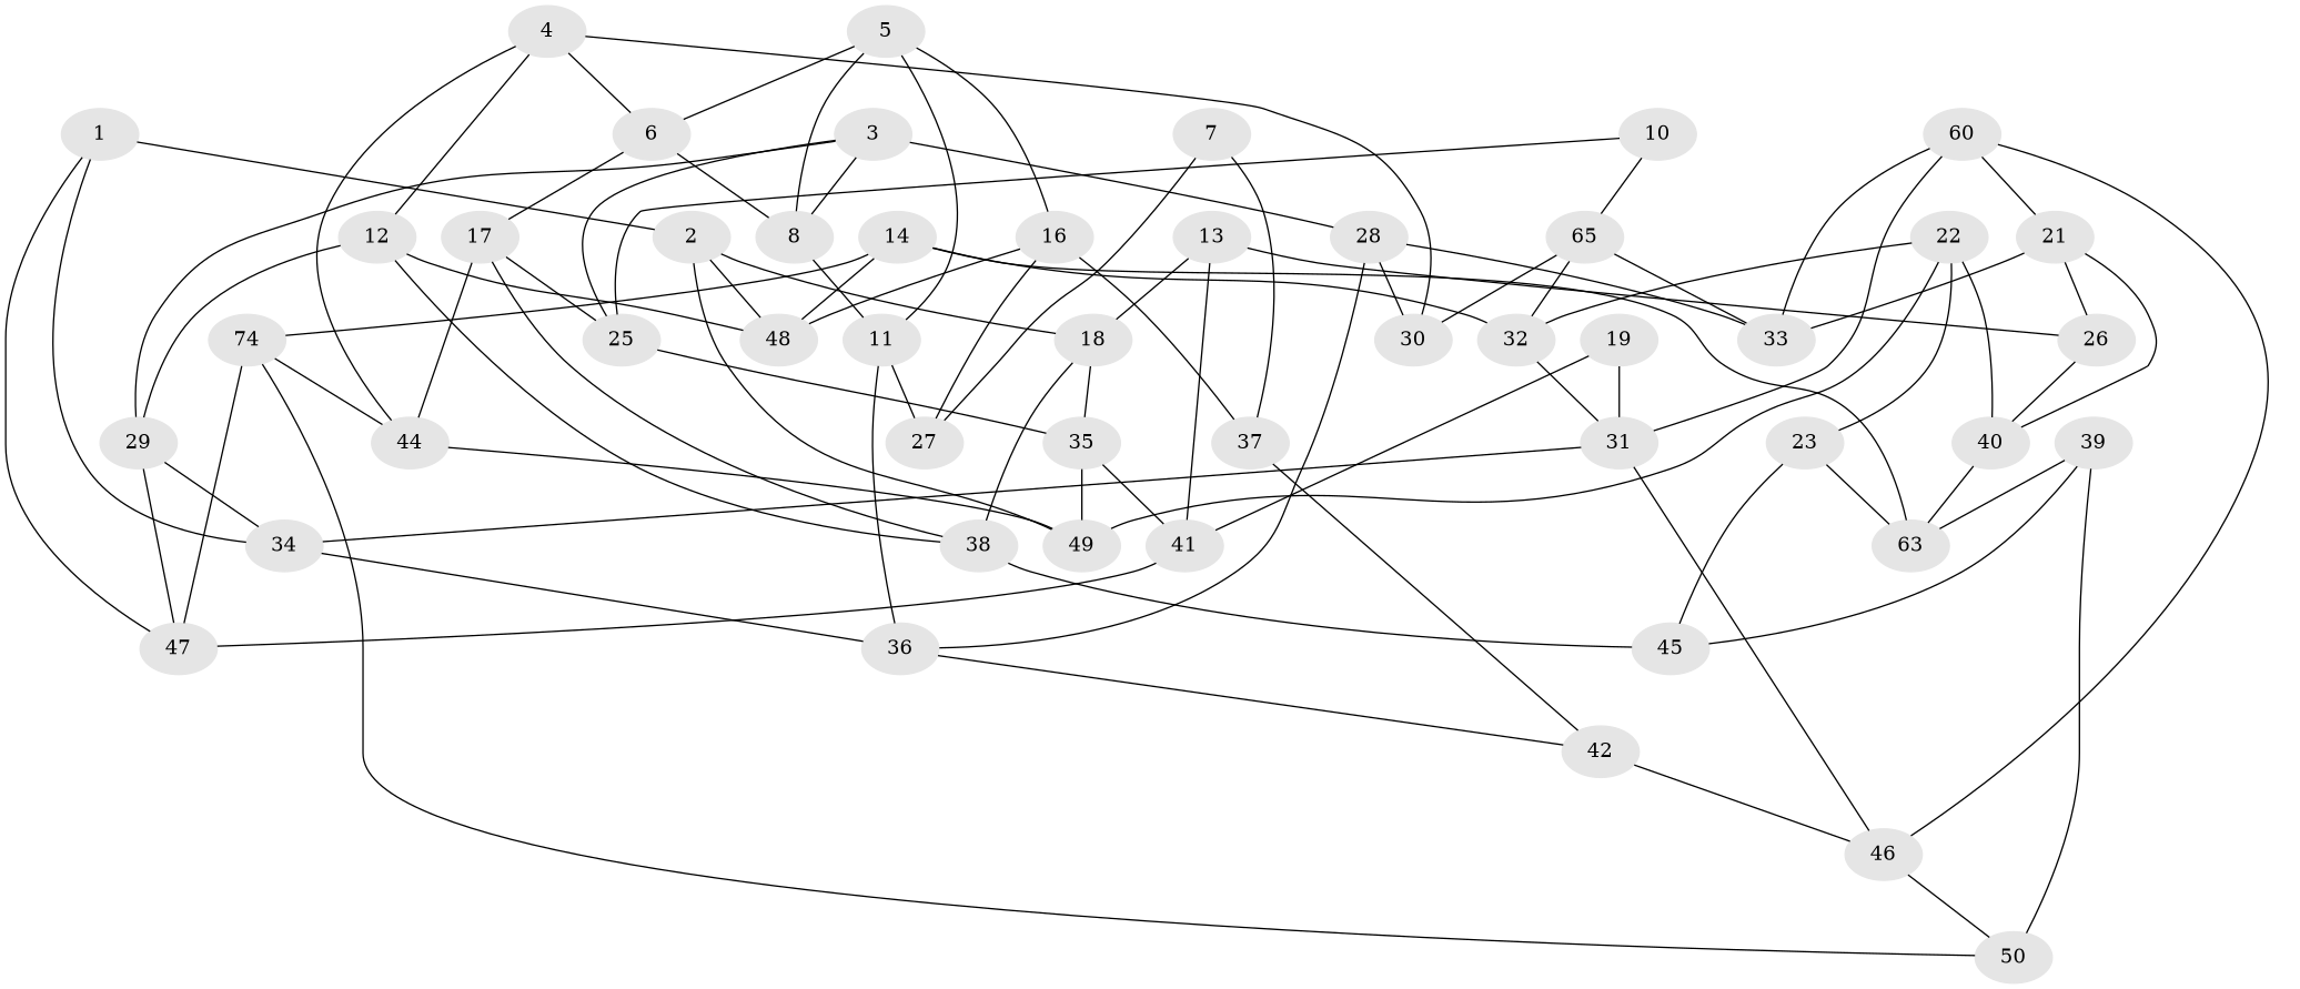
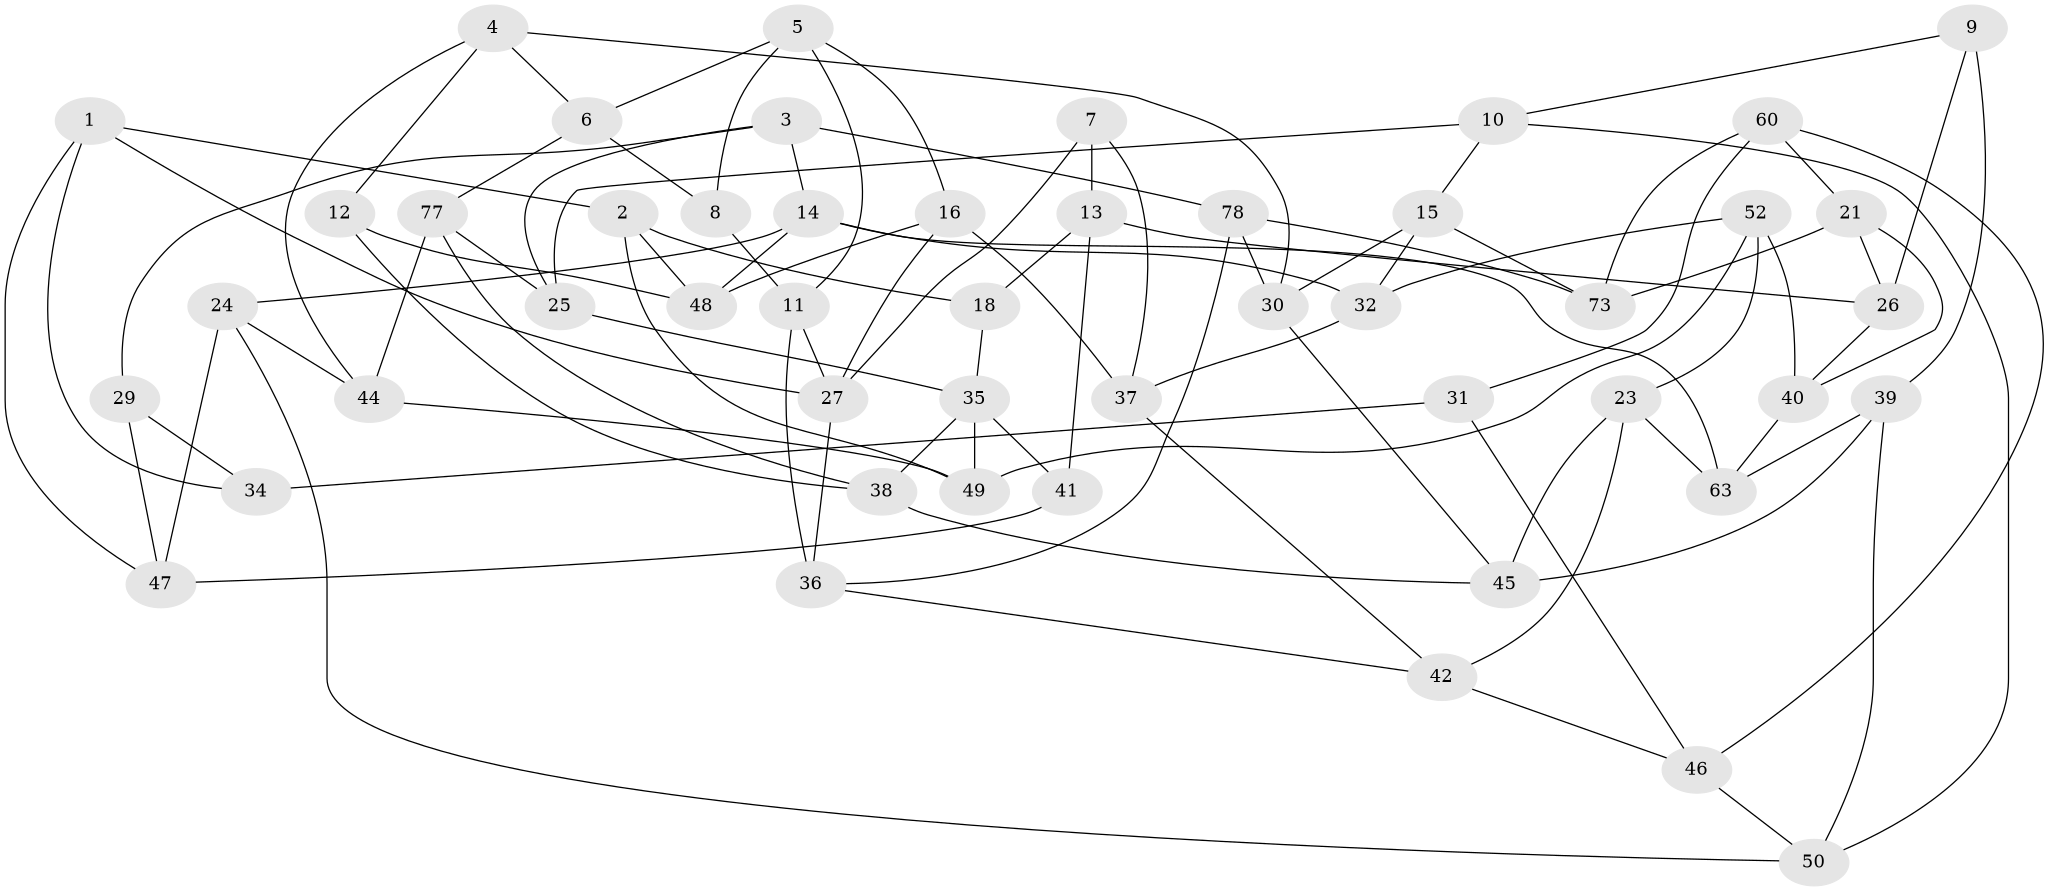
  graph {
    node [color=gray90 style=filled]
    1
    2
    27
    34
    47
    18
    48
    49
    36
    38
    35
    3
    8
    25
-   28
+   28 [label=78]
    29
    11
    30
-   33
+   33 [label=73]
    4
    6
    12
    44
-   17
+   17 [label=77]
    45
    5
    16
    37
    7
    13
    26
    41
-   19
    31
    42
+   9
    10
    39
-   15 [label=65]
+   15
    50
    40
    n42 [label=63]
    32
    14
-   24 [label=74]
+   24
    46
    n47 [label=60]
    21
-   22
+   22 [label=52]
    23
    1 -- 2
+   1 -- 27
    1 -- 34
    1 -- 47
    2 -- 18
    2 -- 48
    2 -- 49
-   34 -- 36
-   18 -- 38
+   27 -- 36
+   35 -- 38
    18 -- 35
    36 -- 42
    38 -- 45
    35 -- 49
    35 -- 41
-   3 -- 8
+   3 -- 14
    3 -- 25
    3 -- 28
    3 -- 29
    8 -- 11
    25 -- 35
    28 -- 36
    28 -- 30
    28 -- 33
    29 -- 34
    29 -- 47
    11 -- 27
    11 -- 36
+   30 -- 45
    4 -- 30
    4 -- 6
    4 -- 12
    4 -- 44
    6 -- 8
    6 -- 17
    12 -- 48
    12 -- 38
-   12 -- 29
    44 -- 49
    17 -- 38
    17 -- 25
    17 -- 44
    5 -- 8
    5 -- 11
    5 -- 6
    5 -- 16
    16 -- 27
    16 -- 48
    16 -- 37
    37 -- 42
    7 -- 27
    7 -- 37
+   7 -- 13
    13 -- 18
    13 -- 26
    13 -- 41
    26 -- 40
    41 -- 47
-   19 -- 41
-   19 -- 31
    31 -- 34
    31 -- 46
    42 -- 46
+   9 -- 26
+   9 -- 10
+   9 -- 39
    10 -- 25
    10 -- 15
+   10 -- 50
    39 -- 45
    39 -- 50
    39 -- n42
    15 -- 30
    15 -- 33
    15 -- 32
    40 -- n42
-   32 -- 31
+   32 -- 37
    14 -- 48
    14 -- n42
    14 -- 32
    14 -- 24
    24 -- 47
    24 -- 44
    24 -- 50
    46 -- 50
    n47 -- 33
    n47 -- 31
    n47 -- 46
    n47 -- 21
    21 -- 33
    21 -- 26
    21 -- 40
    22 -- 49
    22 -- 40
    22 -- 32
    22 -- 23
    23 -- 45
+   23 -- 42
    23 -- n42
  }
